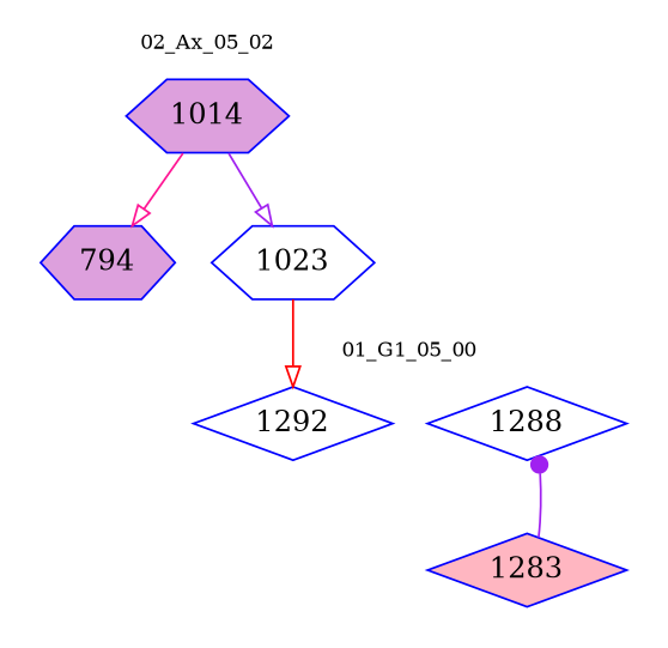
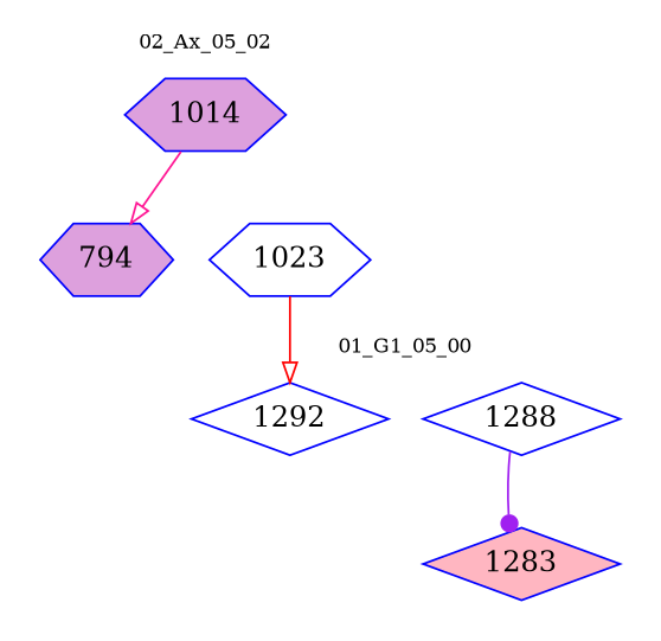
  digraph {
    node [color=blue fillcolor=white shape=hexagon style=filled]
    edge [arrowhead=onormal color=purple]
    n1 [fillcolor=plum label=1014]
    n2 [fillcolor=plum label=794]
    n3 [label=1023]
    n4 [label=1288 shape=diamond]
    n5 [fillcolor=lightpink label=1283 shape=diamond]
    n6 [label=1292 shape=diamond]
    subgraph cluster_1 {
      color=white
      fontsize=10
      label="02_Ax_05_02"
      n1
      n2
      n3
    }
    subgraph cluster_2 {
      color=white
      fontsize=10
      label="01_G1_05_00"
      n4
      n5
      n6
    }
    n1 -> n2 [color=deeppink]
-   n1 -> n3
    n3 -> n6 [color=red]
-   n5 -> n4 [arrowhead=dot]
+   n4 -> n5 [arrowhead=dot]
  }
